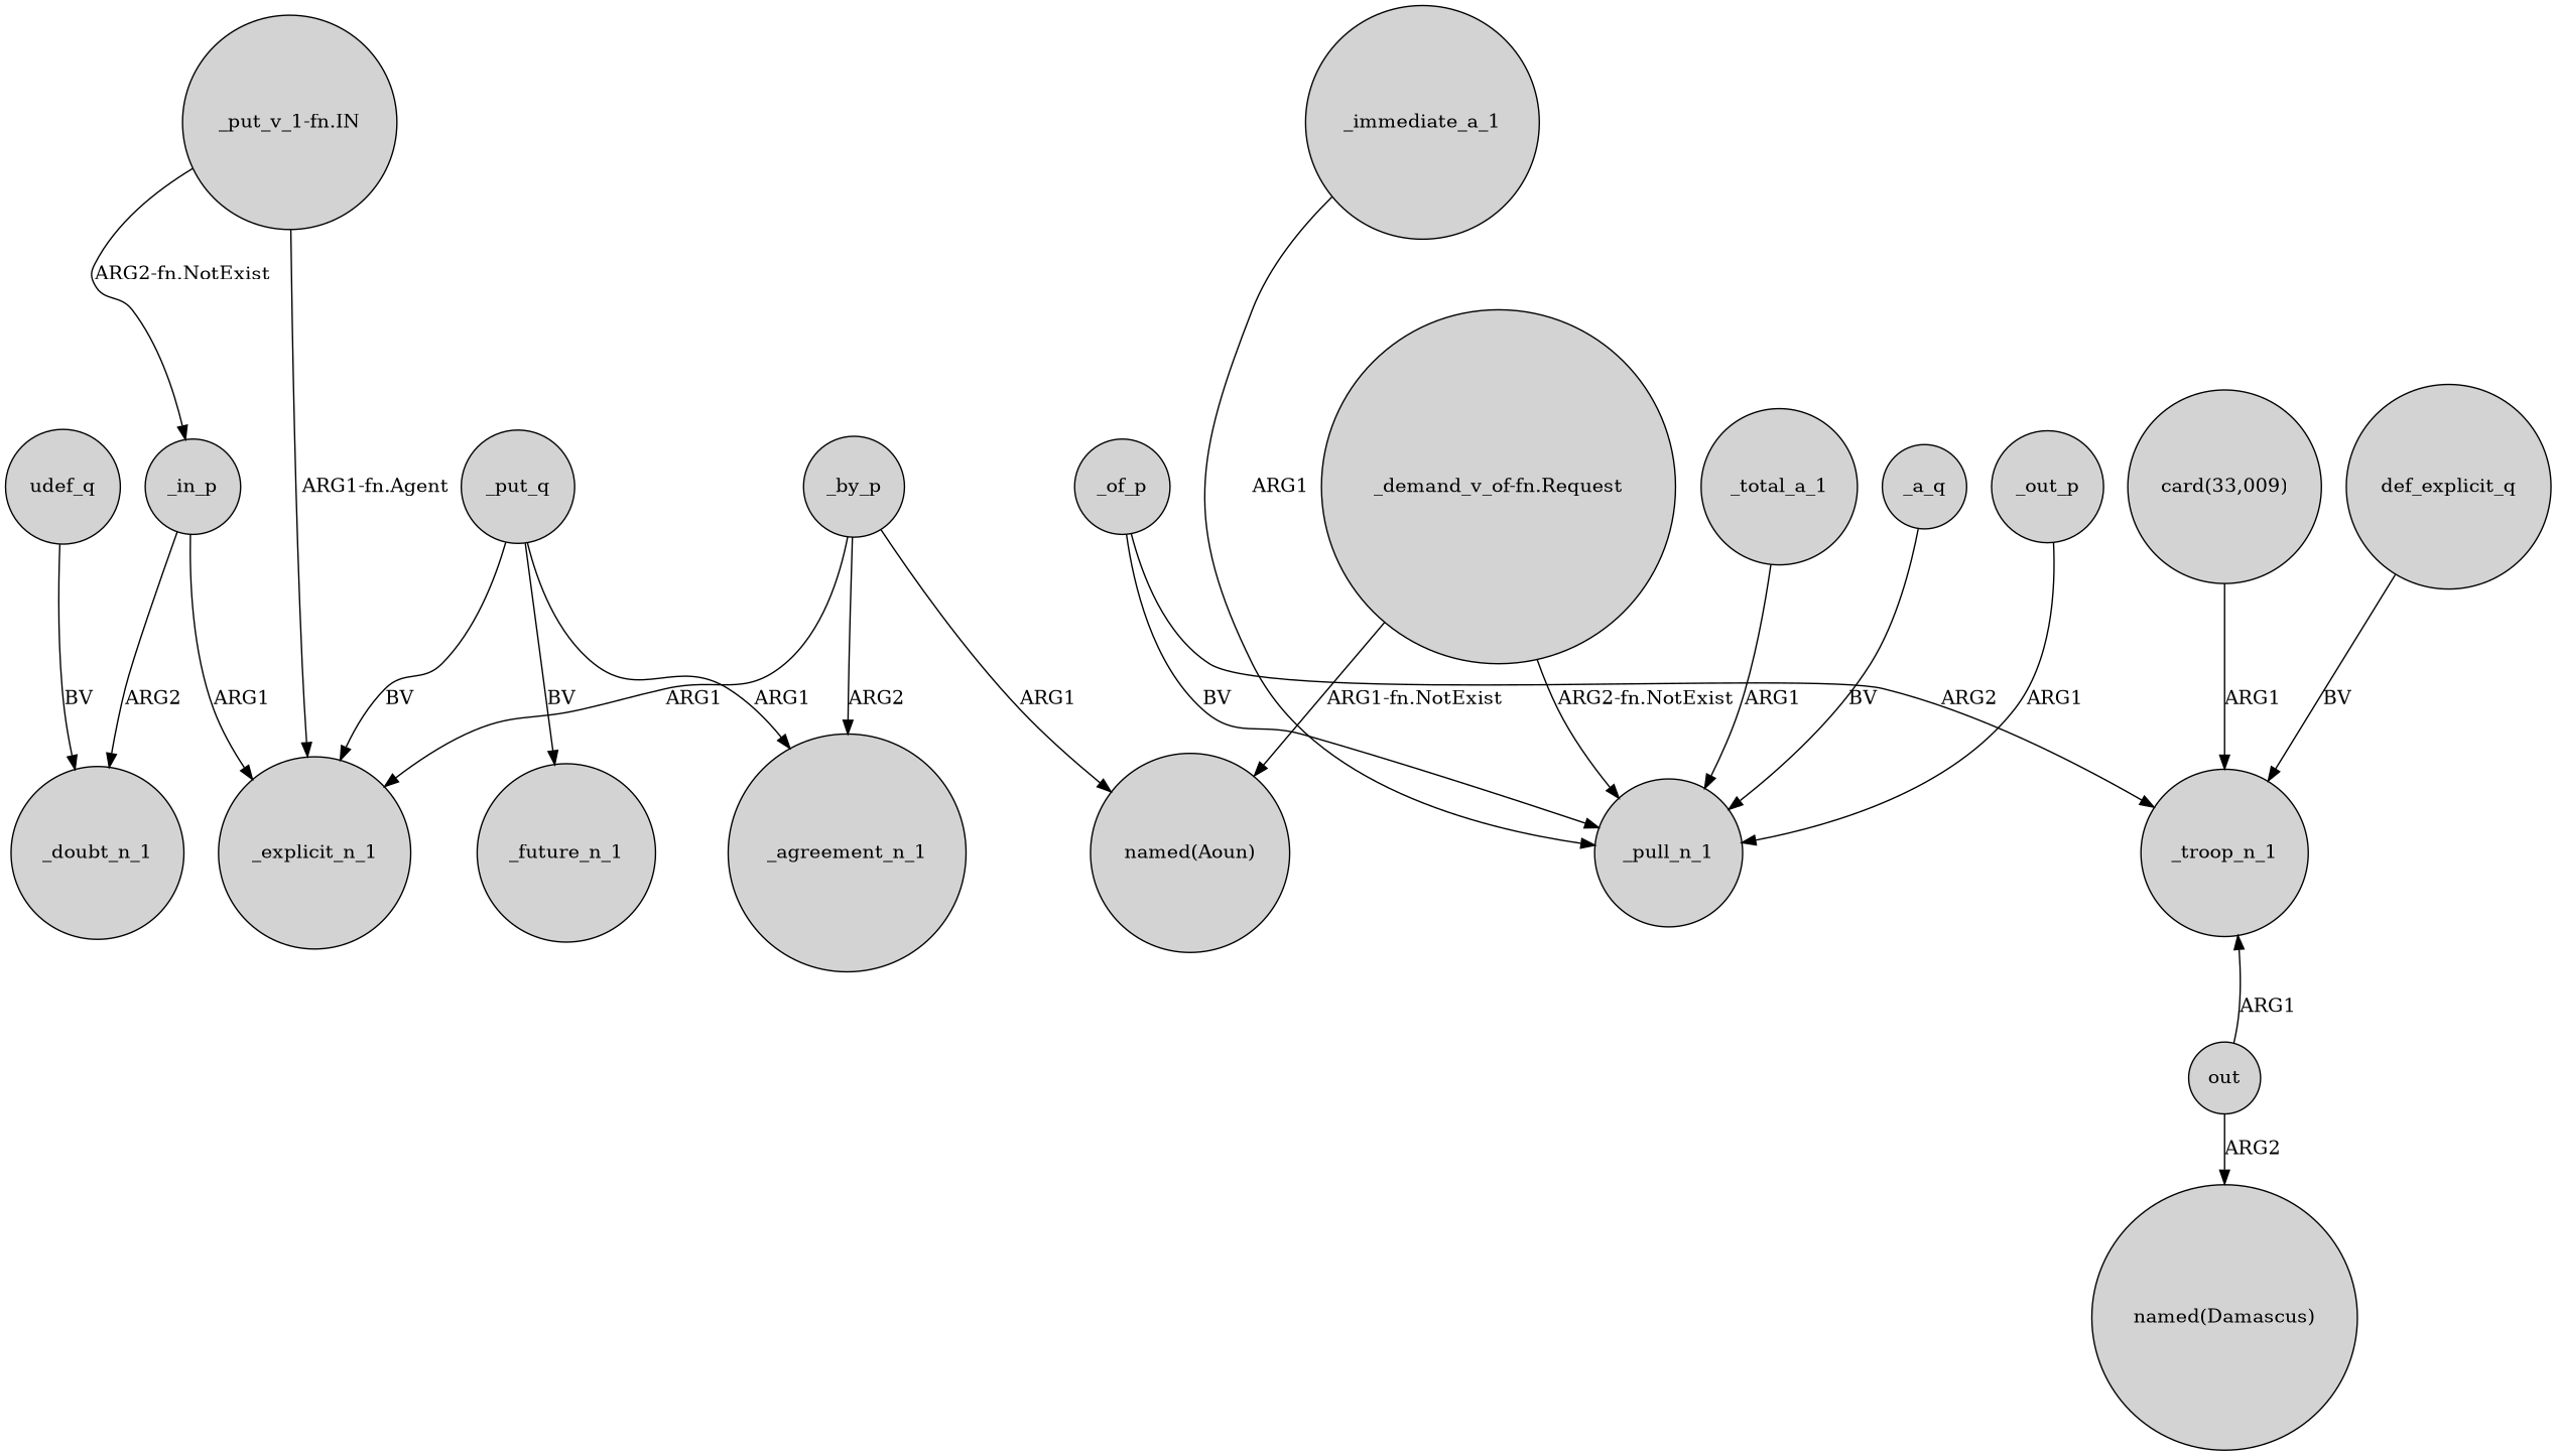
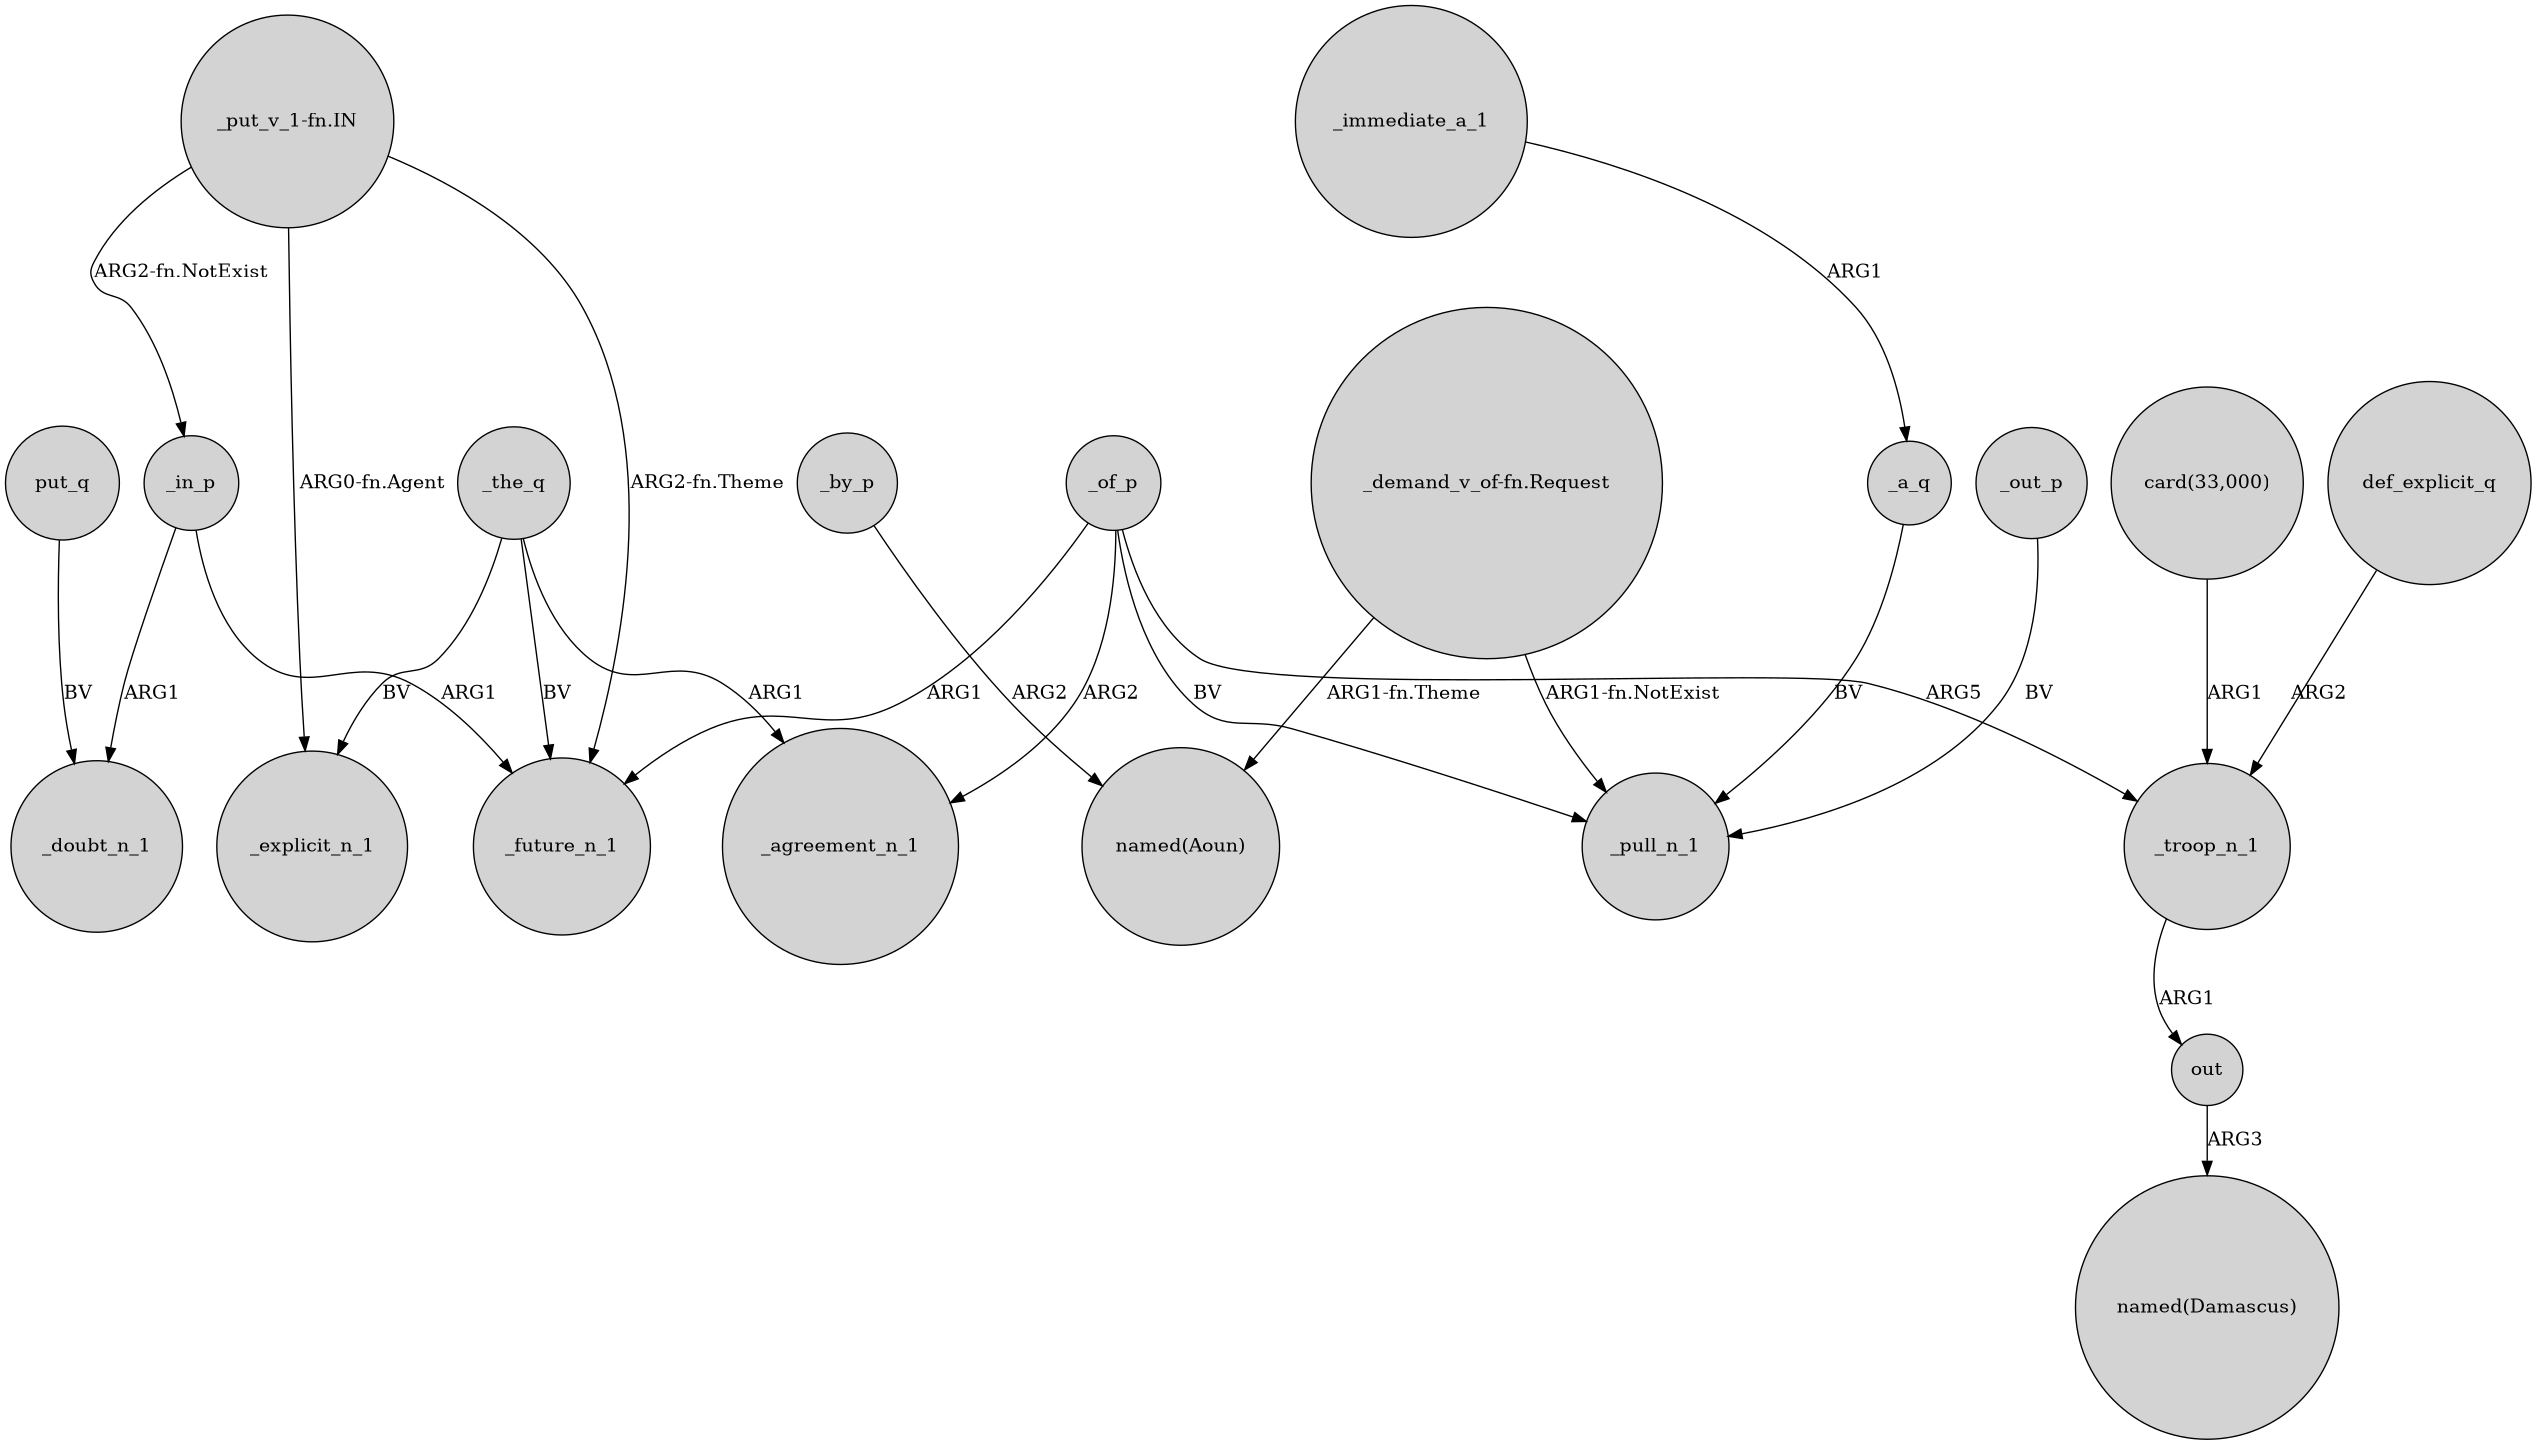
  digraph {
    node [shape=circle style=filled]
    _in_p
    _doubt_n_1
    _future_n_1
    _of_p
    _agreement_n_1
    _pull_n_1
    _troop_n_1
    "_put_v_1-fn.IN"
    n9 [label=_explicit_n_1]
    _out_p
    _a_q
-   _the_q [label=_put_q]
-   "card(33,000)" [label="card(33,009)"]
+   _the_q
+   "card(33,000)"
    n14 [label=out]
    "named(Damascus)"
-   _total_a_1
    def_explicit_q
    _immediate_a_1
    _by_p
    "named(Aoun)"
-   udef_q
+   udef_q [label=put_q]
    "_demand_v_of-fn.Request"
-   _in_p -> _doubt_n_1 [label=ARG2]
-   _in_p -> n9 [label=ARG1]
-   _by_p -> _agreement_n_1 [label=ARG2]
+   _in_p -> _doubt_n_1 [label=ARG1]
+   _in_p -> _future_n_1 [label=ARG1]
+   _of_p -> _future_n_1 [label=ARG1]
+   _of_p -> _agreement_n_1 [label=ARG2]
    _of_p -> _pull_n_1 [label=BV]
-   _of_p -> _troop_n_1 [label=ARG2]
+   _of_p -> _troop_n_1 [label=ARG5]
    "_put_v_1-fn.IN" -> _in_p [label="ARG2-fn.NotExist"]
-   "_put_v_1-fn.IN" -> n9 [label="ARG1-fn.Agent"]
-   _out_p -> _pull_n_1 [label=ARG1]
+   "_put_v_1-fn.IN" -> _future_n_1 [label="ARG2-fn.Theme"]
+   "_put_v_1-fn.IN" -> n9 [label="ARG0-fn.Agent"]
+   _out_p -> _pull_n_1 [label=BV]
    _a_q -> _pull_n_1 [label=BV]
    _the_q -> _future_n_1 [label=BV]
    _the_q -> _agreement_n_1 [label=ARG1]
    _the_q -> n9 [label=BV]
    "card(33,000)" -> _troop_n_1 [label=ARG1]
-   n14 -> _troop_n_1 [label=ARG1]
-   n14 -> "named(Damascus)" [label=ARG2]
-   _total_a_1 -> _pull_n_1 [label=ARG1]
-   def_explicit_q -> _troop_n_1 [label=BV]
-   _immediate_a_1 -> _pull_n_1 [label=ARG1]
-   _by_p -> n9 [label=ARG1]
-   _by_p -> "named(Aoun)" [label=ARG1]
+   _troop_n_1 -> n14 [label=ARG1]
+   n14 -> "named(Damascus)" [label=ARG3]
+   def_explicit_q -> _troop_n_1 [label=ARG2]
+   _immediate_a_1 -> _a_q [label=ARG1]
+   _by_p -> "named(Aoun)" [label=ARG2]
    udef_q -> _doubt_n_1 [label=BV]
-   "_demand_v_of-fn.Request" -> _pull_n_1 [label="ARG2-fn.NotExist"]
-   "_demand_v_of-fn.Request" -> "named(Aoun)" [label="ARG1-fn.NotExist"]
+   "_demand_v_of-fn.Request" -> _pull_n_1 [label="ARG1-fn.NotExist"]
+   "_demand_v_of-fn.Request" -> "named(Aoun)" [label="ARG1-fn.Theme"]
  }
